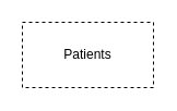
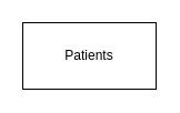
  <mxCell id="0" />
  <mxCell id="1" parent="0" />
- <mxCell id="2" value="Patients" style="rounded=0;whiteSpace=wrap;html=1;dashed=1;" vertex="1" parent="1"><mxGeometry x="20" y="20" width="120" height="60" as="geometry" /></mxCell>
+ <mxCell id="2" value="Patients" style="rounded=0;whiteSpace=wrap;html=1;" vertex="1" parent="1"><mxGeometry x="20" y="20" width="120" height="60" as="geometry" /></mxCell>
